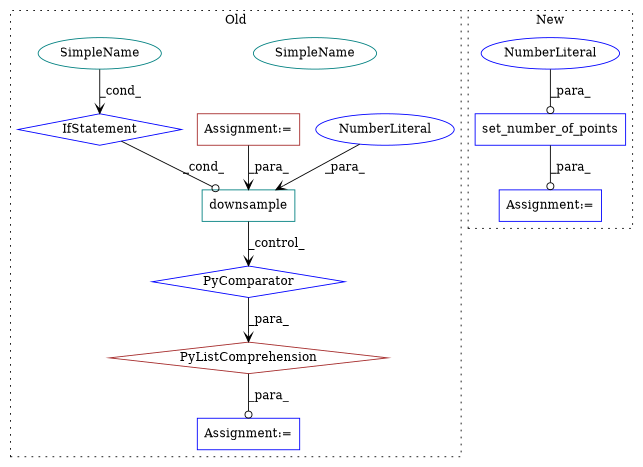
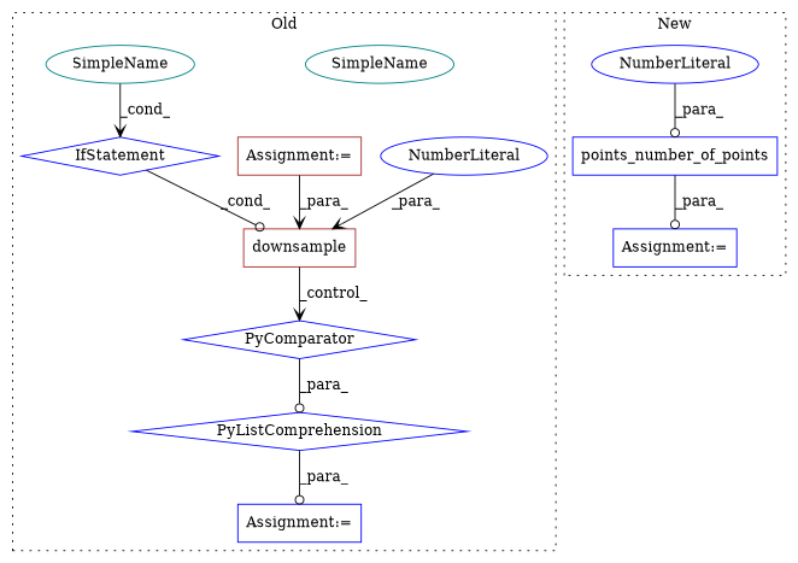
  digraph {
    node [a=7 color=blue l=29 s=5377 shape=box]
    edge [arrowhead=vee]
    n1 [a=25 label=IfStatement shape=diamond]
-   n2 [a=32 color=teal l="11,1" label=downsample s="5302,5318"]
+   n2 [a=32 color=brown l="11,1" label=downsample s="5302,5318"]
    n3 [a=113 label=PyComparator shape=diamond]
    n4 [a=34 l=3 label=NumberLiteral s=5315 shape=ellipse]
    n5 [a=42 color=teal l=5 label=SimpleName s=5401 shape=ellipse]
    n6 [color=brown label="Assignment:="]
    n7 [l=12 label="Assignment:=" s=5290]
-   n8 [a=109 color=brown l=112 label=PyListComprehension s=5302 shape=diamond]
+   n8 [a=109 l=112 label=PyListComprehension s=5302 shape=diamond]
    n9 [a=42 color=teal l=5 label=SimpleName s=5401 shape=ellipse]
-   n10 [a=32 l="21,1" label=set_number_of_points s="5167,5205"]
+   n10 [a=32 l="21,1" label=points_number_of_points s="5167,5205"]
    n11 [l=1 label="Assignment:=" s=5166]
    n12 [a=34 l=3 label=NumberLiteral s=5202 shape=ellipse]
    subgraph cluster_1 {
      label=Old
      style=dotted
      n1
      n2
      n3
      n4
      n5
      n6
      n7
      n8
      n9
    }
    subgraph cluster_2 {
      label=New
      style=dotted
      n10
      n11
      n12
    }
    n1 -> n2 [arrowhead=odot label=_cond_]
    n2 -> n3 [label=_control_]
-   n3 -> n8 [label=_para_]
+   n3 -> n8 [arrowhead=odot label=_para_]
    n4 -> n2 [label=_para_]
    n6 -> n2 [label=_para_]
    n8 -> n7 [arrowhead=odot label=_para_]
    n9 -> n1 [label=_cond_]
    n10 -> n11 [arrowhead=odot label=_para_]
    n12 -> n10 [arrowhead=odot label=_para_]
  }
